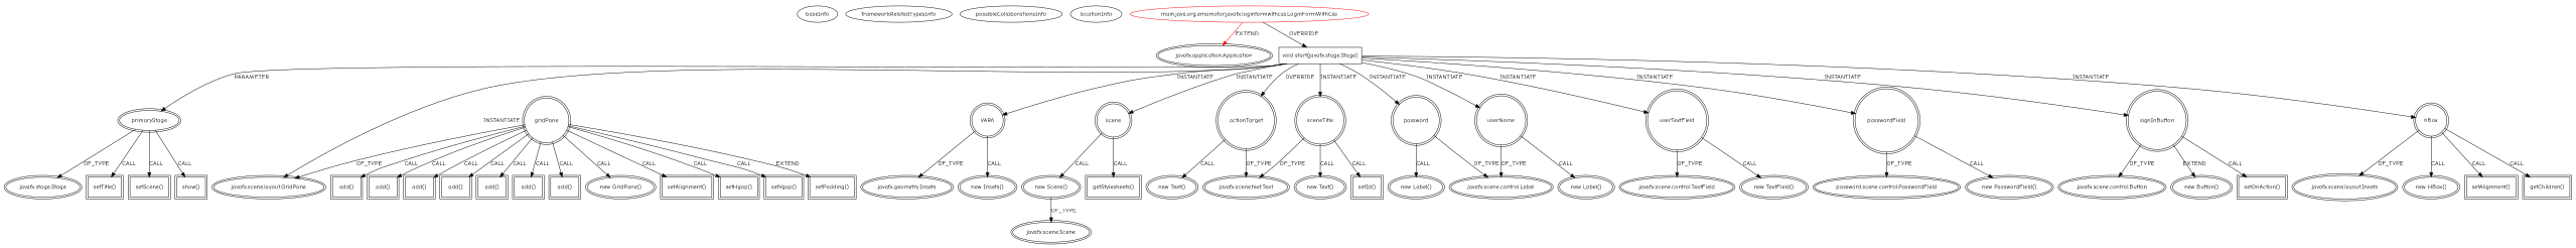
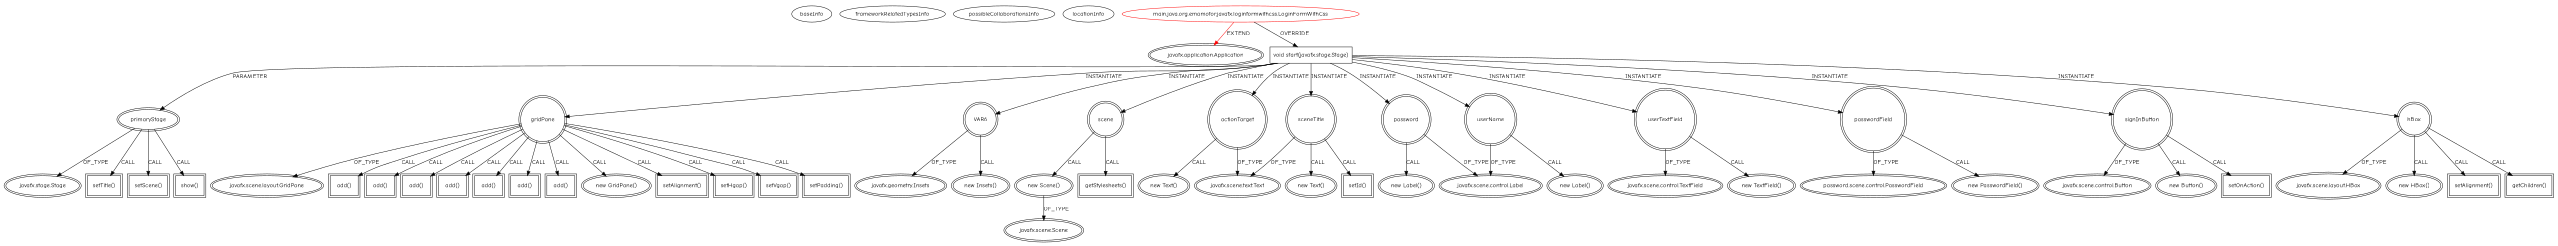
  digraph {
    fontname="Comic Neue"
    node [fontname="Comic Neue" isFrameworkType=true vertexType=INSIDE_CALL peripheries=2]
    edge [fontname="Comic Neue"]
    baseInfo [category=extension_graph graphId=2622 isAnonymous=false possibleRelation=false isFrameworkType="" vertexType="" peripheries=""]
    frameworkRelatedTypesInfo [0="javafx.application.Application" isFrameworkType="" vertexType="" peripheries=""]
    possibleCollaborationsInfo [isFrameworkType="" vertexType="" peripheries=""]
    locationInfo [contextSignature=LoginFormWithCss filePath="/emag-javafx-practice/javafx-practice-master/loginformwithcss/src/main/java/org/emamotor/javafx/loginformwithcss/LoginFormWithCss.java" graphId=2622 projectName="emag-javafx-practice" isFrameworkType="" vertexType="" peripheries=""]
    n5 [color=red isFrameworkType=false label="main.java.org.emamotor.javafx.loginformwithcss.LoginFormWithCss" vertexType=ROOT_CLIENT_CLASS_DECLARATION peripheries=""]
    n6 [label="javafx.application.Application" vertexType=FRAMEWORK_CLASS_TYPE]
    n7 [isFrameworkType=false label="void start(javafx.stage.Stage)" shape=box vertexType=OVERRIDING_METHOD_DECLARATION peripheries=""]
    n8 [label=primaryStage vertexType=PARAMETER_DECLARATION]
    n9 [label=gridPane shape=circle vertexType=VARIABLE_EXPRESION]
    n10 [label=VAR6 shape=circle vertexType=VARIABLE_EXPRESION]
    n11 [label=scene shape=circle vertexType=VARIABLE_EXPRESION]
    n12 [label=sceneTitle shape=circle vertexType=VARIABLE_EXPRESION]
    n13 [label=userName shape=circle vertexType=VARIABLE_EXPRESION]
    n14 [label=userTextField shape=circle vertexType=VARIABLE_EXPRESION]
    n15 [label=password shape=circle vertexType=VARIABLE_EXPRESION]
    n16 [label=passwordField shape=circle vertexType=VARIABLE_EXPRESION]
    n17 [label=signInButton shape=circle vertexType=VARIABLE_EXPRESION]
    n18 [label=hBox shape=circle vertexType=VARIABLE_EXPRESION]
    n19 [label=actionTarget shape=circle vertexType=VARIABLE_EXPRESION]
    n20 [label="javafx.stage.Stage" vertexType=FRAMEWORK_CLASS_TYPE]
    n21 [label="setTitle()" shape=box]
    n22 [label="setScene()" shape=box]
    n23 [label="show()" shape=box]
    n24 [label="javafx.scene.layout.GridPane" vertexType=FRAMEWORK_CLASS_TYPE]
    n25 [label="new GridPane()" vertexType=CONSTRUCTOR_CALL]
    n26 [label="setAlignment()" shape=box]
    n27 [label="setHgap()" shape=box]
    n28 [label="setVgap()" shape=box]
    n29 [label="setPadding()" shape=box]
    n30 [label="add()" shape=box]
    n31 [label="add()" shape=box]
    n32 [label="add()" shape=box]
    n33 [label="add()" shape=box]
    n34 [label="add()" shape=box]
    n35 [label="add()" shape=box]
    n36 [label="add()" shape=box]
    n37 [label="javafx.geometry.Insets" vertexType=FRAMEWORK_CLASS_TYPE]
    n38 [label="new Insets()" vertexType=CONSTRUCTOR_CALL]
    n39 [label="new Scene()" vertexType=CONSTRUCTOR_CALL]
    n40 [label="getStylesheets()" shape=box]
    n41 [label="javafx.scene.text.Text" vertexType=FRAMEWORK_CLASS_TYPE]
    n42 [label="new Text()" vertexType=CONSTRUCTOR_CALL]
    n43 [label="setId()" shape=box]
    n44 [label="javafx.scene.control.Label" vertexType=FRAMEWORK_CLASS_TYPE]
    n45 [label="new Label()" vertexType=CONSTRUCTOR_CALL]
    n46 [label="javafx.scene.control.TextField" vertexType=FRAMEWORK_CLASS_TYPE]
    n47 [label="new TextField()" vertexType=CONSTRUCTOR_CALL]
    n48 [label="new Label()" vertexType=CONSTRUCTOR_CALL]
    n49 [label="password.scene.control.PasswordField" vertexType=FRAMEWORK_CLASS_TYPE]
    n50 [label="new PasswordField()" vertexType=CONSTRUCTOR_CALL]
    n51 [label="javafx.scene.control.Button" vertexType=FRAMEWORK_CLASS_TYPE]
    n52 [label="new Button()" vertexType=CONSTRUCTOR_CALL]
    n53 [label="setOnAction()" shape=box]
-   n54 [label="javafx.scene.layout.Insets" vertexType=FRAMEWORK_CLASS_TYPE]
+   n54 [label="javafx.scene.layout.HBox" vertexType=FRAMEWORK_CLASS_TYPE]
    n55 [label="new HBox()" vertexType=CONSTRUCTOR_CALL]
    n56 [label="setAlignment()" shape=box]
    n57 [label="getChildren()" shape=box]
    n58 [label="new Text()" vertexType=CONSTRUCTOR_CALL]
    n59 [label="javafx.scene.Scene" vertexType=FRAMEWORK_CLASS_TYPE]
    n5 -> n6 [color=red label=EXTEND]
    n5 -> n7 [label=OVERRIDE]
    n7 -> n8 [label=PARAMETER]
-   n7 -> n24 [label=INSTANTIATE]
+   n7 -> n9 [label=INSTANTIATE]
    n7 -> n10 [label=INSTANTIATE]
    n7 -> n11 [label=INSTANTIATE]
    n7 -> n12 [label=INSTANTIATE]
    n7 -> n13 [label=INSTANTIATE]
    n7 -> n14 [label=INSTANTIATE]
    n7 -> n15 [label=INSTANTIATE]
    n7 -> n16 [label=INSTANTIATE]
    n7 -> n17 [label=INSTANTIATE]
    n7 -> n18 [label=INSTANTIATE]
-   n7 -> n19 [label=OVERRIDE]
+   n7 -> n19 [label=INSTANTIATE]
    n8 -> n20 [label=OF_TYPE]
    n8 -> n21 [label=CALL]
    n8 -> n22 [label=CALL]
    n8 -> n23 [label=CALL]
    n9 -> n24 [label=OF_TYPE]
    n9 -> n25 [label=CALL]
    n9 -> n26 [label=CALL]
    n9 -> n27 [label=CALL]
    n9 -> n28 [label=CALL]
-   n9 -> n29 [label=EXTEND]
+   n9 -> n29 [label=CALL]
    n9 -> n30 [label=CALL]
    n9 -> n31 [label=CALL]
    n9 -> n32 [label=CALL]
    n9 -> n33 [label=CALL]
    n9 -> n34 [label=CALL]
    n9 -> n35 [label=CALL]
    n9 -> n36 [label=CALL]
    n10 -> n37 [label=OF_TYPE]
    n10 -> n38 [label=CALL]
    n11 -> n39 [label=CALL]
    n11 -> n40 [label=CALL]
    n12 -> n41 [label=OF_TYPE]
    n12 -> n42 [label=CALL]
    n12 -> n43 [label=CALL]
    n13 -> n44 [label=OF_TYPE]
    n13 -> n45 [label=CALL]
    n14 -> n46 [label=OF_TYPE]
    n14 -> n47 [label=CALL]
    n15 -> n44 [label=OF_TYPE]
    n15 -> n48 [label=CALL]
    n16 -> n49 [label=OF_TYPE]
    n16 -> n50 [label=CALL]
    n17 -> n51 [label=OF_TYPE]
-   n17 -> n52 [label=EXTEND]
+   n17 -> n52 [label=CALL]
    n17 -> n53 [label=CALL]
    n18 -> n54 [label=OF_TYPE]
    n18 -> n55 [label=CALL]
    n18 -> n56 [label=CALL]
    n18 -> n57 [label=CALL]
    n19 -> n41 [label=OF_TYPE]
    n19 -> n58 [label=CALL]
    n39 -> n59 [label=OF_TYPE]
  }
